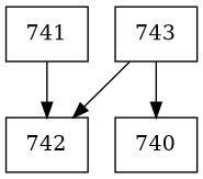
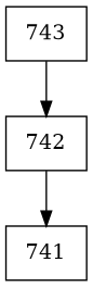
  digraph {
    node [shape=record]
    n1 [label="{741}"]
    n2 [label="{742}"]
    n3 [label="{743}"]
-   n4 [label="{740}"]
-   n1 -> n2
+   n2 -> n1
    n3 -> n2
-   n3 -> n4
  }
